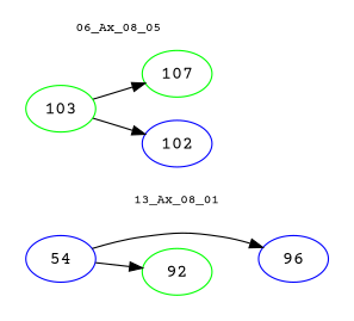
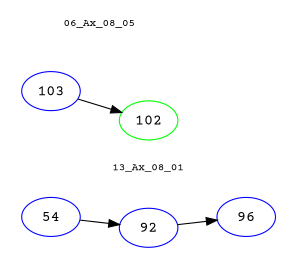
  digraph {
    fontname="Courier Prime"
    rankdir=LR
    node [color=blue fontname="Courier Prime"]
    edge [color=black fontname="Courier Prime"]
    n1 [label=54]
-   n2 [color=green label=92]
+   n2 [label=92]
    n3 [label=96]
-   n4 [color=green label=103]
-   n5 [label=102]
-   n6 [color=green label=107]
+   n4 [label=103]
+   n5 [color=green label=102]
    subgraph cluster_1 {
      color=white
      fontsize=10
      label="13_Ax_08_01"
      n1
      n2
      n3
    }
    subgraph cluster_2 {
      color=white
      fontsize=10
      label="06_Ax_08_05"
      n4
      n5
-     n6
    }
    n1 -> n2
-   n1 -> n3
+   n2 -> n3
    n4 -> n5
-   n4 -> n6
  }
